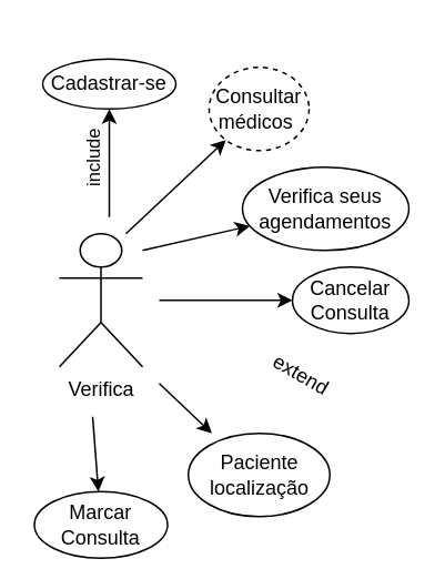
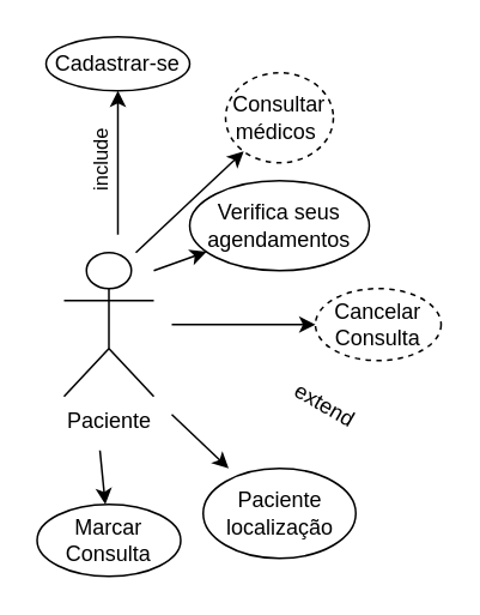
  <mxCell id="0" />
  <mxCell id="1" parent="0" />
- <mxCell id="2" value="Verifica" style="shape=umlActor;verticalLabelPosition=bottom;verticalAlign=top;html=1;outlineConnect=0;" parent="1" vertex="1"><mxGeometry x="35" y="140" width="50" height="80" as="geometry" /></mxCell>
- <mxCell id="3" value="Marcar Consulta" style="ellipse;whiteSpace=wrap;html=1;" parent="1" vertex="1"><mxGeometry x="20" y="295" width="80" height="40" as="geometry" /></mxCell>
- <mxCell id="4" value="Cadastrar-se" style="ellipse;whiteSpace=wrap;html=1;" parent="1" vertex="1"><mxGeometry x="25" y="35" width="80" height="30" as="geometry" /></mxCell>
- <mxCell id="5" value="Cancelar Consulta" style="ellipse;whiteSpace=wrap;html=1;" parent="1" vertex="1"><mxGeometry x="175" y="160" width="70" height="40" as="geometry" /></mxCell>
+ <mxCell id="2" value="Paciente" style="shape=umlActor;verticalLabelPosition=bottom;verticalAlign=top;html=1;outlineConnect=0;" parent="1" vertex="1"><mxGeometry x="35" y="140" width="50" height="80" as="geometry" /></mxCell>
+ <mxCell id="3" value="Marcar Consulta" style="ellipse;whiteSpace=wrap;html=1;" parent="1" vertex="1"><mxGeometry x="20" y="280" width="80" height="40" as="geometry" /></mxCell>
+ <mxCell id="4" value="Cadastrar-se" style="ellipse;whiteSpace=wrap;html=1;" parent="1" vertex="1"><mxGeometry x="25" y="20" width="80" height="30" as="geometry" /></mxCell>
+ <mxCell id="5" value="Cancelar Consulta" style="ellipse;whiteSpace=wrap;html=1;dashed=1;" parent="1" vertex="1"><mxGeometry x="175" y="160" width="70" height="40" as="geometry" /></mxCell>
  <mxCell id="6" value="Consultar médicos&amp;nbsp;" style="ellipse;whiteSpace=wrap;html=1;dashed=1;" parent="1" vertex="1"><mxGeometry x="125" y="40" width="60" height="50" as="geometry" /></mxCell>
- <mxCell id="7" value="Verifica seus agendamentos" style="ellipse;whiteSpace=wrap;html=1;" parent="1" vertex="1"><mxGeometry x="145" y="100" width="100" height="50" as="geometry" /></mxCell>
+ <mxCell id="7" value="Verifica seus agendamentos" style="ellipse;whiteSpace=wrap;html=1;" parent="1" vertex="1"><mxGeometry x="105" y="100" width="100" height="50" as="geometry" /></mxCell>
  <mxCell id="8" value="Paciente localização" style="ellipse;whiteSpace=wrap;html=1;" parent="1" vertex="1"><mxGeometry x="112.5" y="260" width="85" height="50" as="geometry" /></mxCell>
  <mxCell id="9" value="" style="endArrow=classic;html=1;rounded=0;entryX=0.5;entryY=1;entryDx=0;entryDy=0;" parent="1" target="4" edge="1"><mxGeometry width="50" height="50" relative="1" as="geometry"><mxPoint x="65" y="130" as="sourcePoint" /><mxPoint x="105" y="90" as="targetPoint" /></mxGeometry></mxCell>
  <mxCell id="10" value="include&lt;br&gt;" style="edgeLabel;html=1;align=center;verticalAlign=middle;resizable=0;points=[];rotation=-90;" parent="9" vertex="1" connectable="0"><mxGeometry x="-0.229" y="-3" relative="1" as="geometry"><mxPoint x="-13" y="-9" as="offset" /></mxGeometry></mxCell>
  <mxCell id="11" value="" style="endArrow=classic;html=1;rounded=0;" parent="1" target="6" edge="1"><mxGeometry width="50" height="50" relative="1" as="geometry"><mxPoint x="75" y="140" as="sourcePoint" /><mxPoint x="75" y="80" as="targetPoint" /></mxGeometry></mxCell>
  <mxCell id="12" value="" style="endArrow=classic;html=1;rounded=0;" parent="1" target="7" edge="1"><mxGeometry width="50" height="50" relative="1" as="geometry"><mxPoint x="85" y="150" as="sourcePoint" /><mxPoint x="152" y="101" as="targetPoint" /></mxGeometry></mxCell>
  <mxCell id="13" value="" style="endArrow=classic;html=1;rounded=0;" parent="1" target="5" edge="1"><mxGeometry width="50" height="50" relative="1" as="geometry"><mxPoint x="95" y="180" as="sourcePoint" /><mxPoint x="162" y="111" as="targetPoint" /></mxGeometry></mxCell>
  <mxCell id="14" value="" style="endArrow=classic;html=1;rounded=0;entryX=0.167;entryY=0;entryDx=0;entryDy=0;entryPerimeter=0;" parent="1" target="8" edge="1"><mxGeometry width="50" height="50" relative="1" as="geometry"><mxPoint x="95" y="230" as="sourcePoint" /><mxPoint x="179" y="245" as="targetPoint" /></mxGeometry></mxCell>
  <mxCell id="15" value="" style="endArrow=classic;html=1;rounded=0;" parent="1" target="3" edge="1"><mxGeometry width="50" height="50" relative="1" as="geometry"><mxPoint x="55" y="250" as="sourcePoint" /><mxPoint x="157" y="282" as="targetPoint" /></mxGeometry></mxCell>
  <mxCell id="16" value="extend" style="text;html=1;align=center;verticalAlign=middle;resizable=0;points=[];autosize=1;strokeColor=none;fillColor=none;rotation=30;" parent="1" vertex="1"><mxGeometry x="150" y="210" width="60" height="30" as="geometry" /></mxCell>
